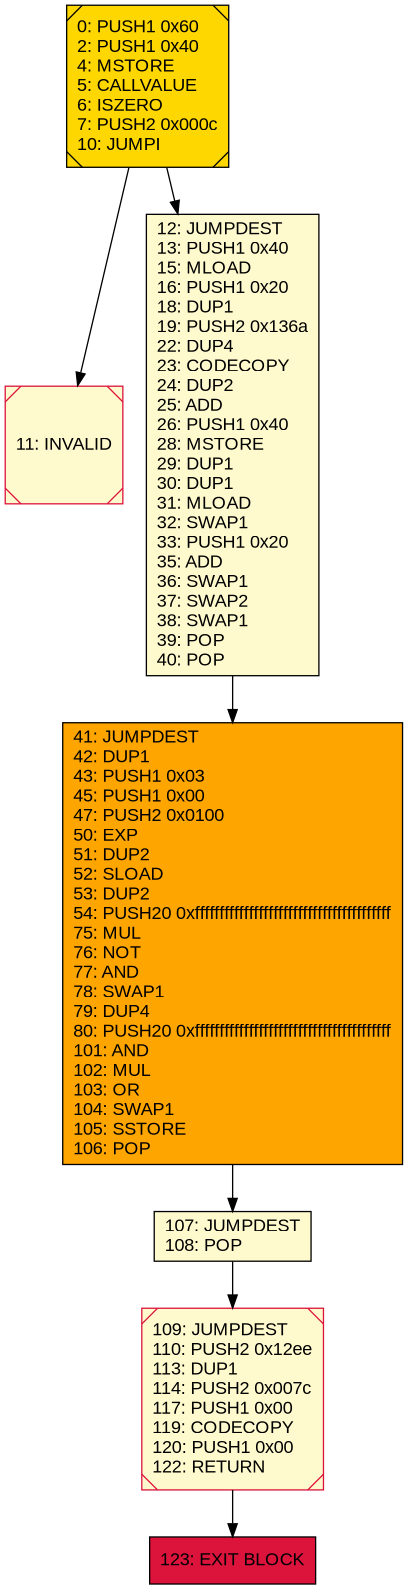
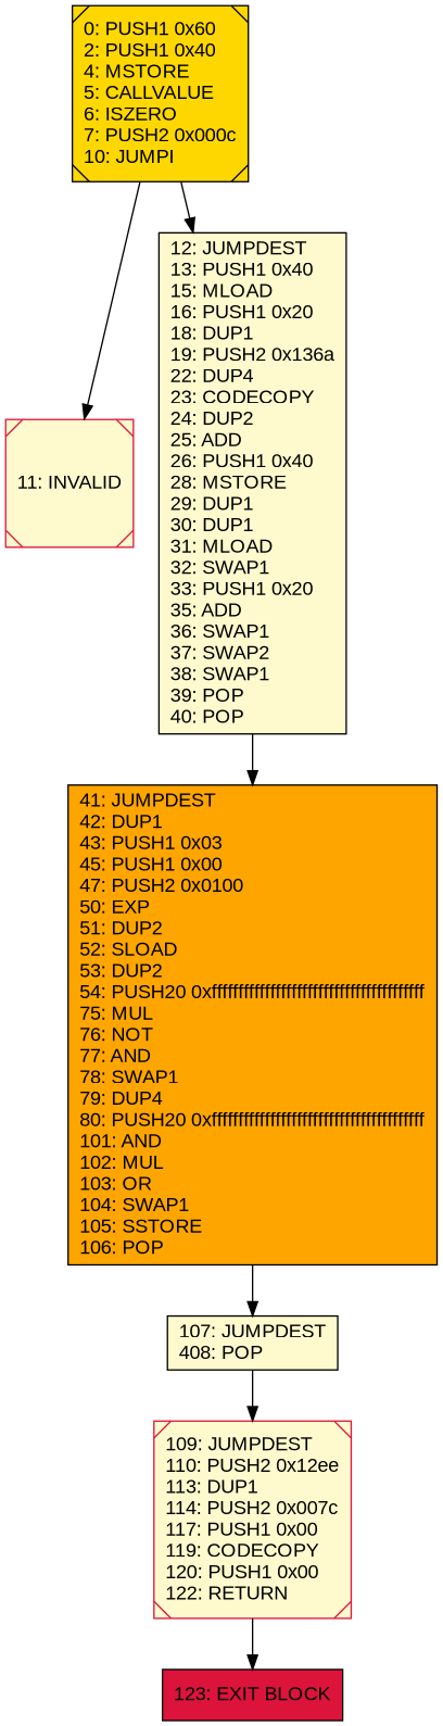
  digraph {
    rankdir=UD
    node [color=black fillcolor=lemonchiffon fontcolor=black fontname=arial shape=box style=filled]
    n1 [color=crimson label="109: JUMPDEST\l110: PUSH2 0x12ee\l113: DUP1\l114: PUSH2 0x007c\l117: PUSH1 0x00\l119: CODECOPY\l120: PUSH1 0x00\l122: RETURN\l" shape=Msquare]
    n2 [fillcolor=crimson label="123: EXIT BLOCK\l"]
    n3 [color=crimson label="11: INVALID\l" shape=Msquare]
    n4 [fillcolor=orange label="41: JUMPDEST\l42: DUP1\l43: PUSH1 0x03\l45: PUSH1 0x00\l47: PUSH2 0x0100\l50: EXP\l51: DUP2\l52: SLOAD\l53: DUP2\l54: PUSH20 0xffffffffffffffffffffffffffffffffffffffff\l75: MUL\l76: NOT\l77: AND\l78: SWAP1\l79: DUP4\l80: PUSH20 0xffffffffffffffffffffffffffffffffffffffff\l101: AND\l102: MUL\l103: OR\l104: SWAP1\l105: SSTORE\l106: POP\l"]
-   n5 [label="107: JUMPDEST\l108: POP\l"]
+   n5 [label="107: JUMPDEST\l408: POP\l"]
    n6 [label="12: JUMPDEST\l13: PUSH1 0x40\l15: MLOAD\l16: PUSH1 0x20\l18: DUP1\l19: PUSH2 0x136a\l22: DUP4\l23: CODECOPY\l24: DUP2\l25: ADD\l26: PUSH1 0x40\l28: MSTORE\l29: DUP1\l30: DUP1\l31: MLOAD\l32: SWAP1\l33: PUSH1 0x20\l35: ADD\l36: SWAP1\l37: SWAP2\l38: SWAP1\l39: POP\l40: POP\l"]
    n7 [fillcolor=gold label="0: PUSH1 0x60\l2: PUSH1 0x40\l4: MSTORE\l5: CALLVALUE\l6: ISZERO\l7: PUSH2 0x000c\l10: JUMPI\l" shape=Msquare]
    n1 -> n2
    n4 -> n5
    n5 -> n1
    n6 -> n4
    n7 -> n3
    n7 -> n6
  }
